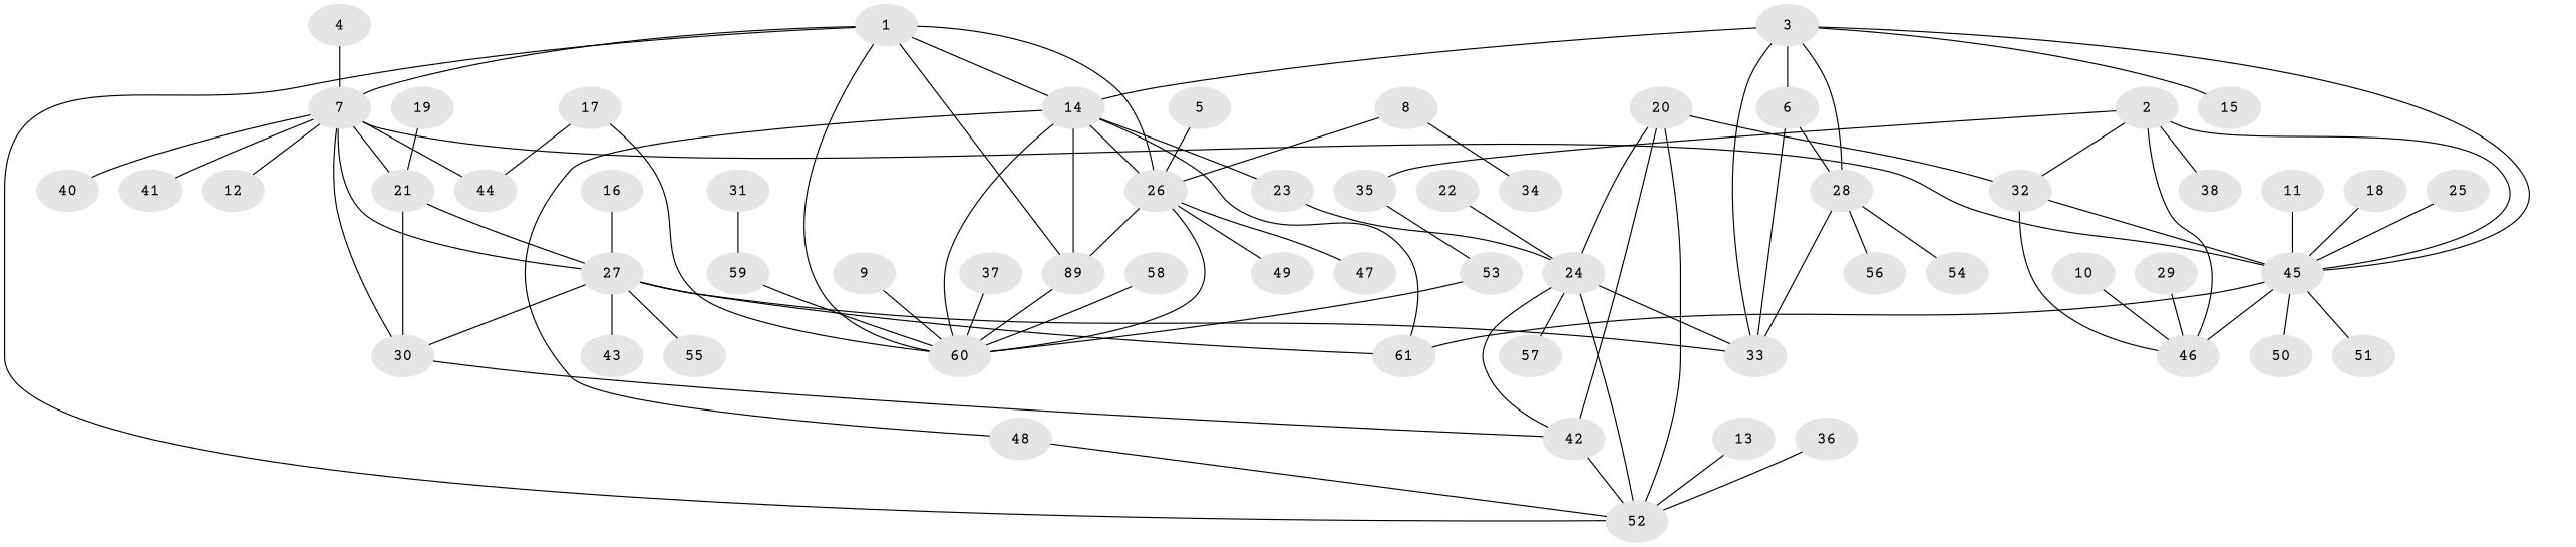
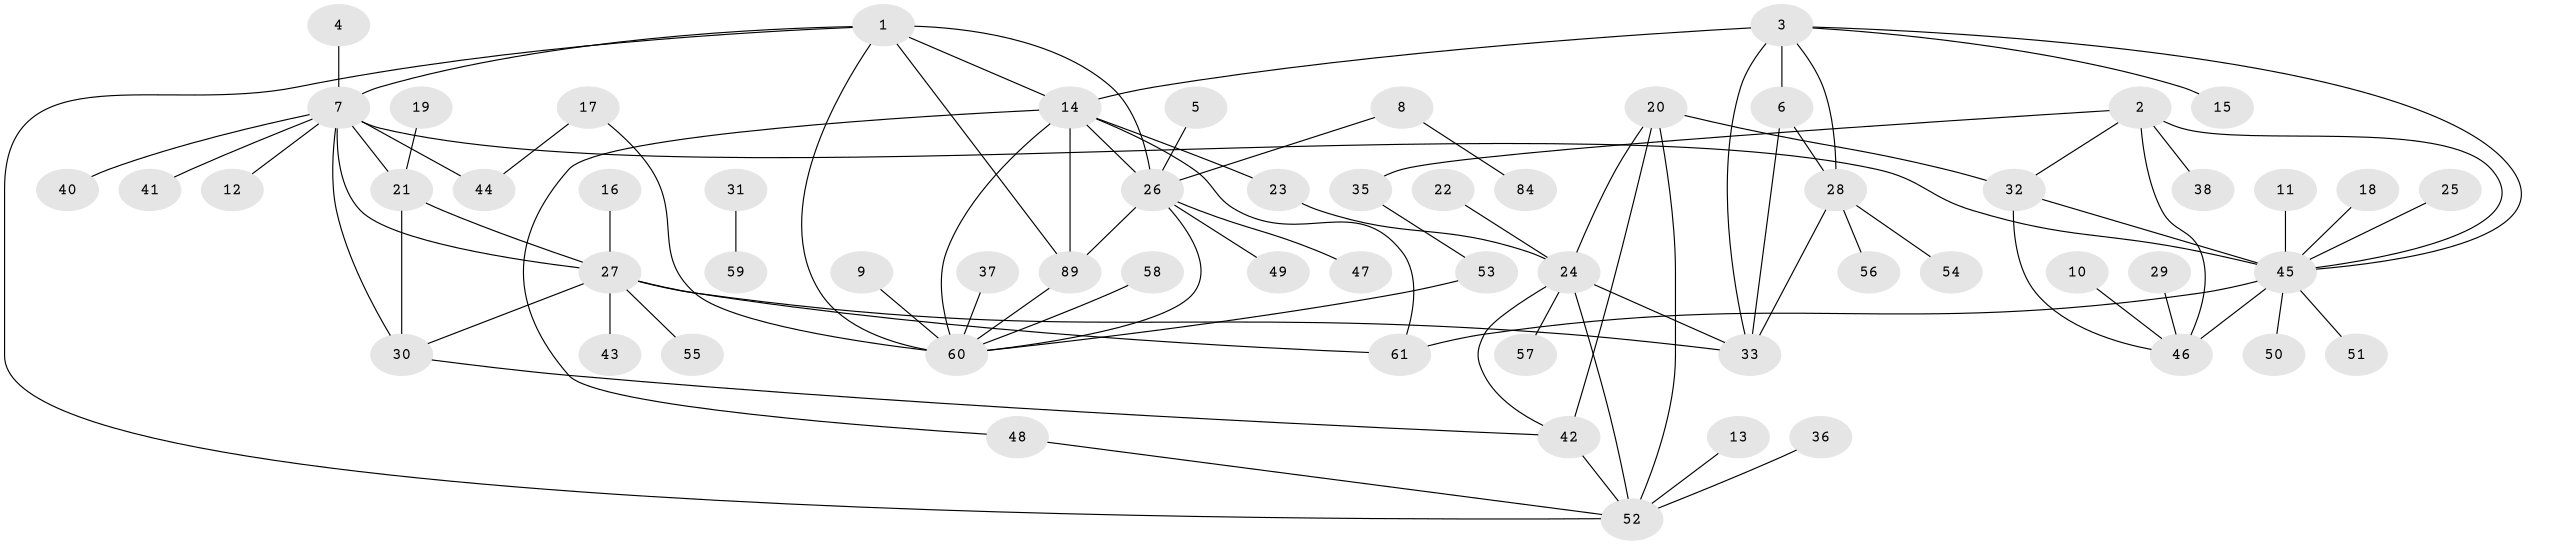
  graph {
    fontname="Courier Prime"
    node [color=gray90 fontname="Courier Prime" style=filled]
    edge [fontname="Courier Prime" weight=1.0]
    1
    7
    14
    26
    n5 [label=89]
    52
    60
    45
    12
    21
    27
    30
    40
    41
    44
    23
    48
    61
    47
    49
    2
    32
    38
    46
    35
    50
    51
    3
    6
    15
    28
    33
    54
    56
    4
    5
    43
    55
    42
    8
-   34
+   34 [label=84]
    9
    10
    11
    13
    24
    16
    17
    18
    19
    20
    57
    22
    25
    29
    31
    59
    53
    36
    37
    58
    1 -- 7
    1 -- 14
    1 -- 26
    1 -- n5
    1 -- 52
    1 -- 60
    7 -- 45
    7 -- 12
    7 -- 21 [weight=2.0]
    7 -- 27
    7 -- 30
    7 -- 40
    7 -- 41
    7 -- 44
    14 -- 26
    14 -- n5
    14 -- 60
    14 -- 23
    14 -- 48
    14 -- 61
    26 -- n5
    26 -- 60
    26 -- 47
    26 -- 49
    n5 -- 60
    45 -- 61 [weight=2.0]
    45 -- 46 [weight=2.0]
    45 -- 50
    45 -- 51
    21 -- 27 [weight=2.0]
    21 -- 30 [weight=2.0]
    27 -- 30
    27 -- 61
    27 -- 33
    27 -- 43
    27 -- 55
    30 -- 42
    23 -- 24
    48 -- 52
    2 -- 45
    2 -- 32
    2 -- 38
    2 -- 46 [weight=2.0]
    2 -- 35
    32 -- 45
    32 -- 46 [weight=2.0]
    35 -- 53
    3 -- 14
    3 -- 45
    3 -- 6 [weight=2.0]
    3 -- 15
    3 -- 28
    3 -- 33
    6 -- 28 [weight=2.0]
    6 -- 33 [weight=2.0]
    28 -- 33
    28 -- 54
    28 -- 56
    4 -- 7
    5 -- 26
    42 -- 52 [weight=2.0]
    8 -- 26
    8 -- 34
    9 -- 60
    10 -- 46
    11 -- 45
    13 -- 52
    24 -- 52 [weight=2.0]
    24 -- 33
    24 -- 42
    24 -- 57
    16 -- 27
    17 -- 60
    17 -- 44
    18 -- 45
    19 -- 21
    20 -- 52 [weight=2.0]
    20 -- 32
    20 -- 42
    20 -- 24
    22 -- 24
    25 -- 45
    29 -- 46
    31 -- 59
-   59 -- 60
    53 -- 60
    36 -- 52
    37 -- 60
    58 -- 60
  }
